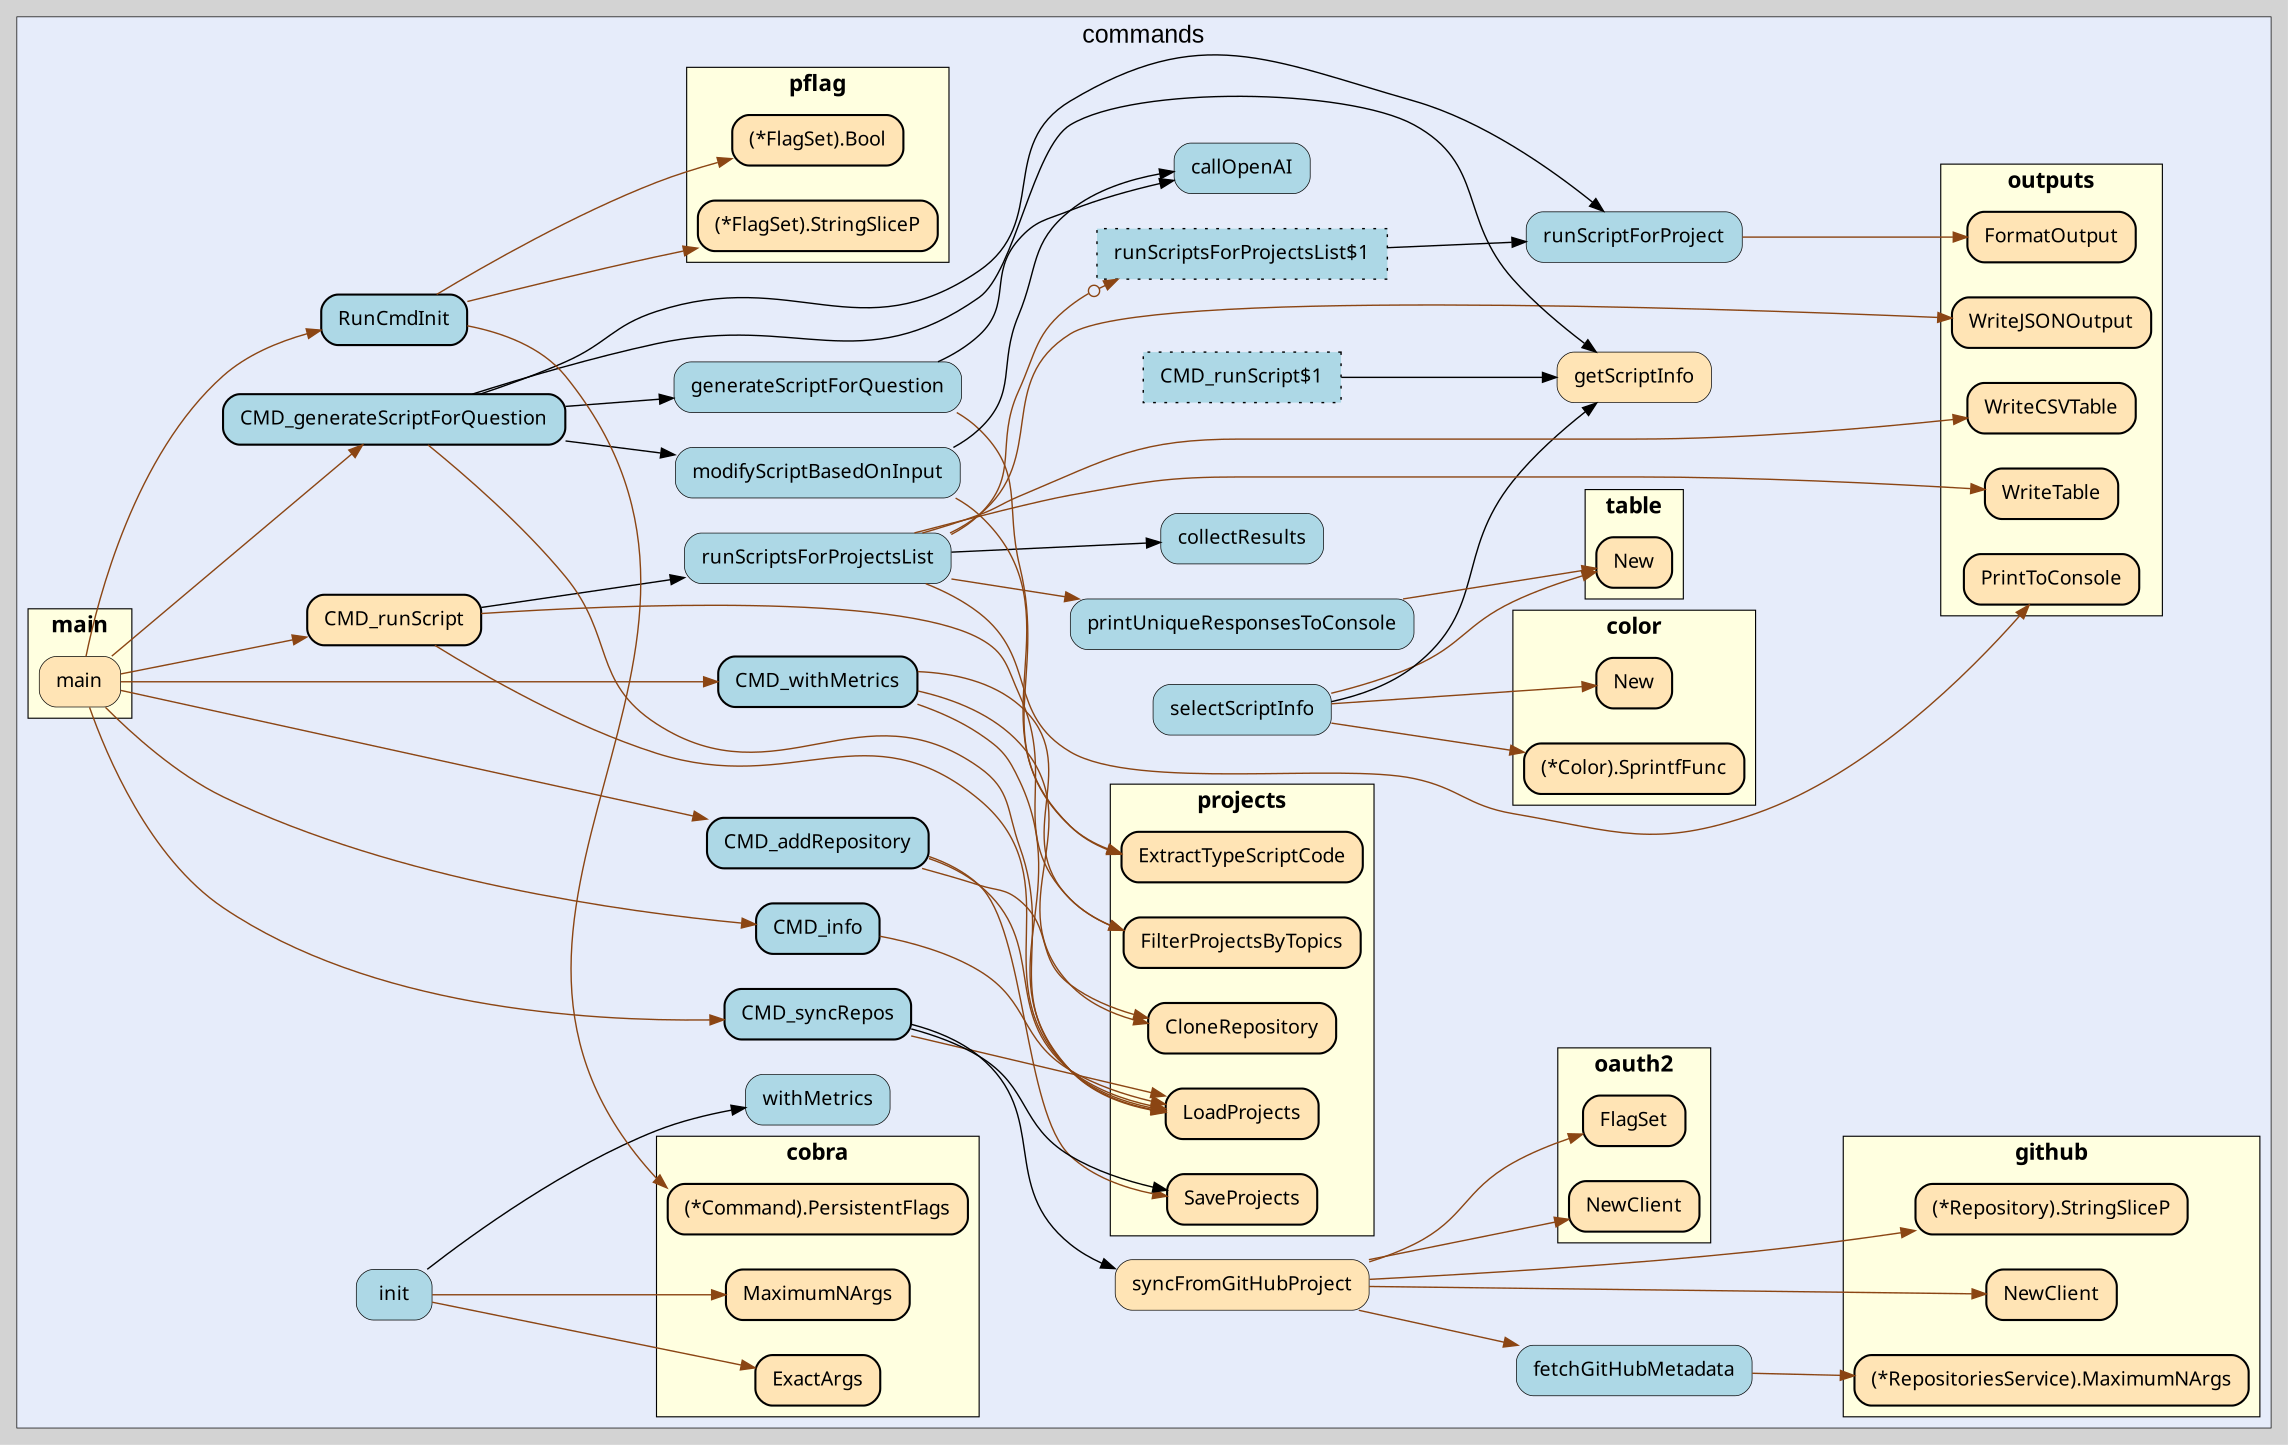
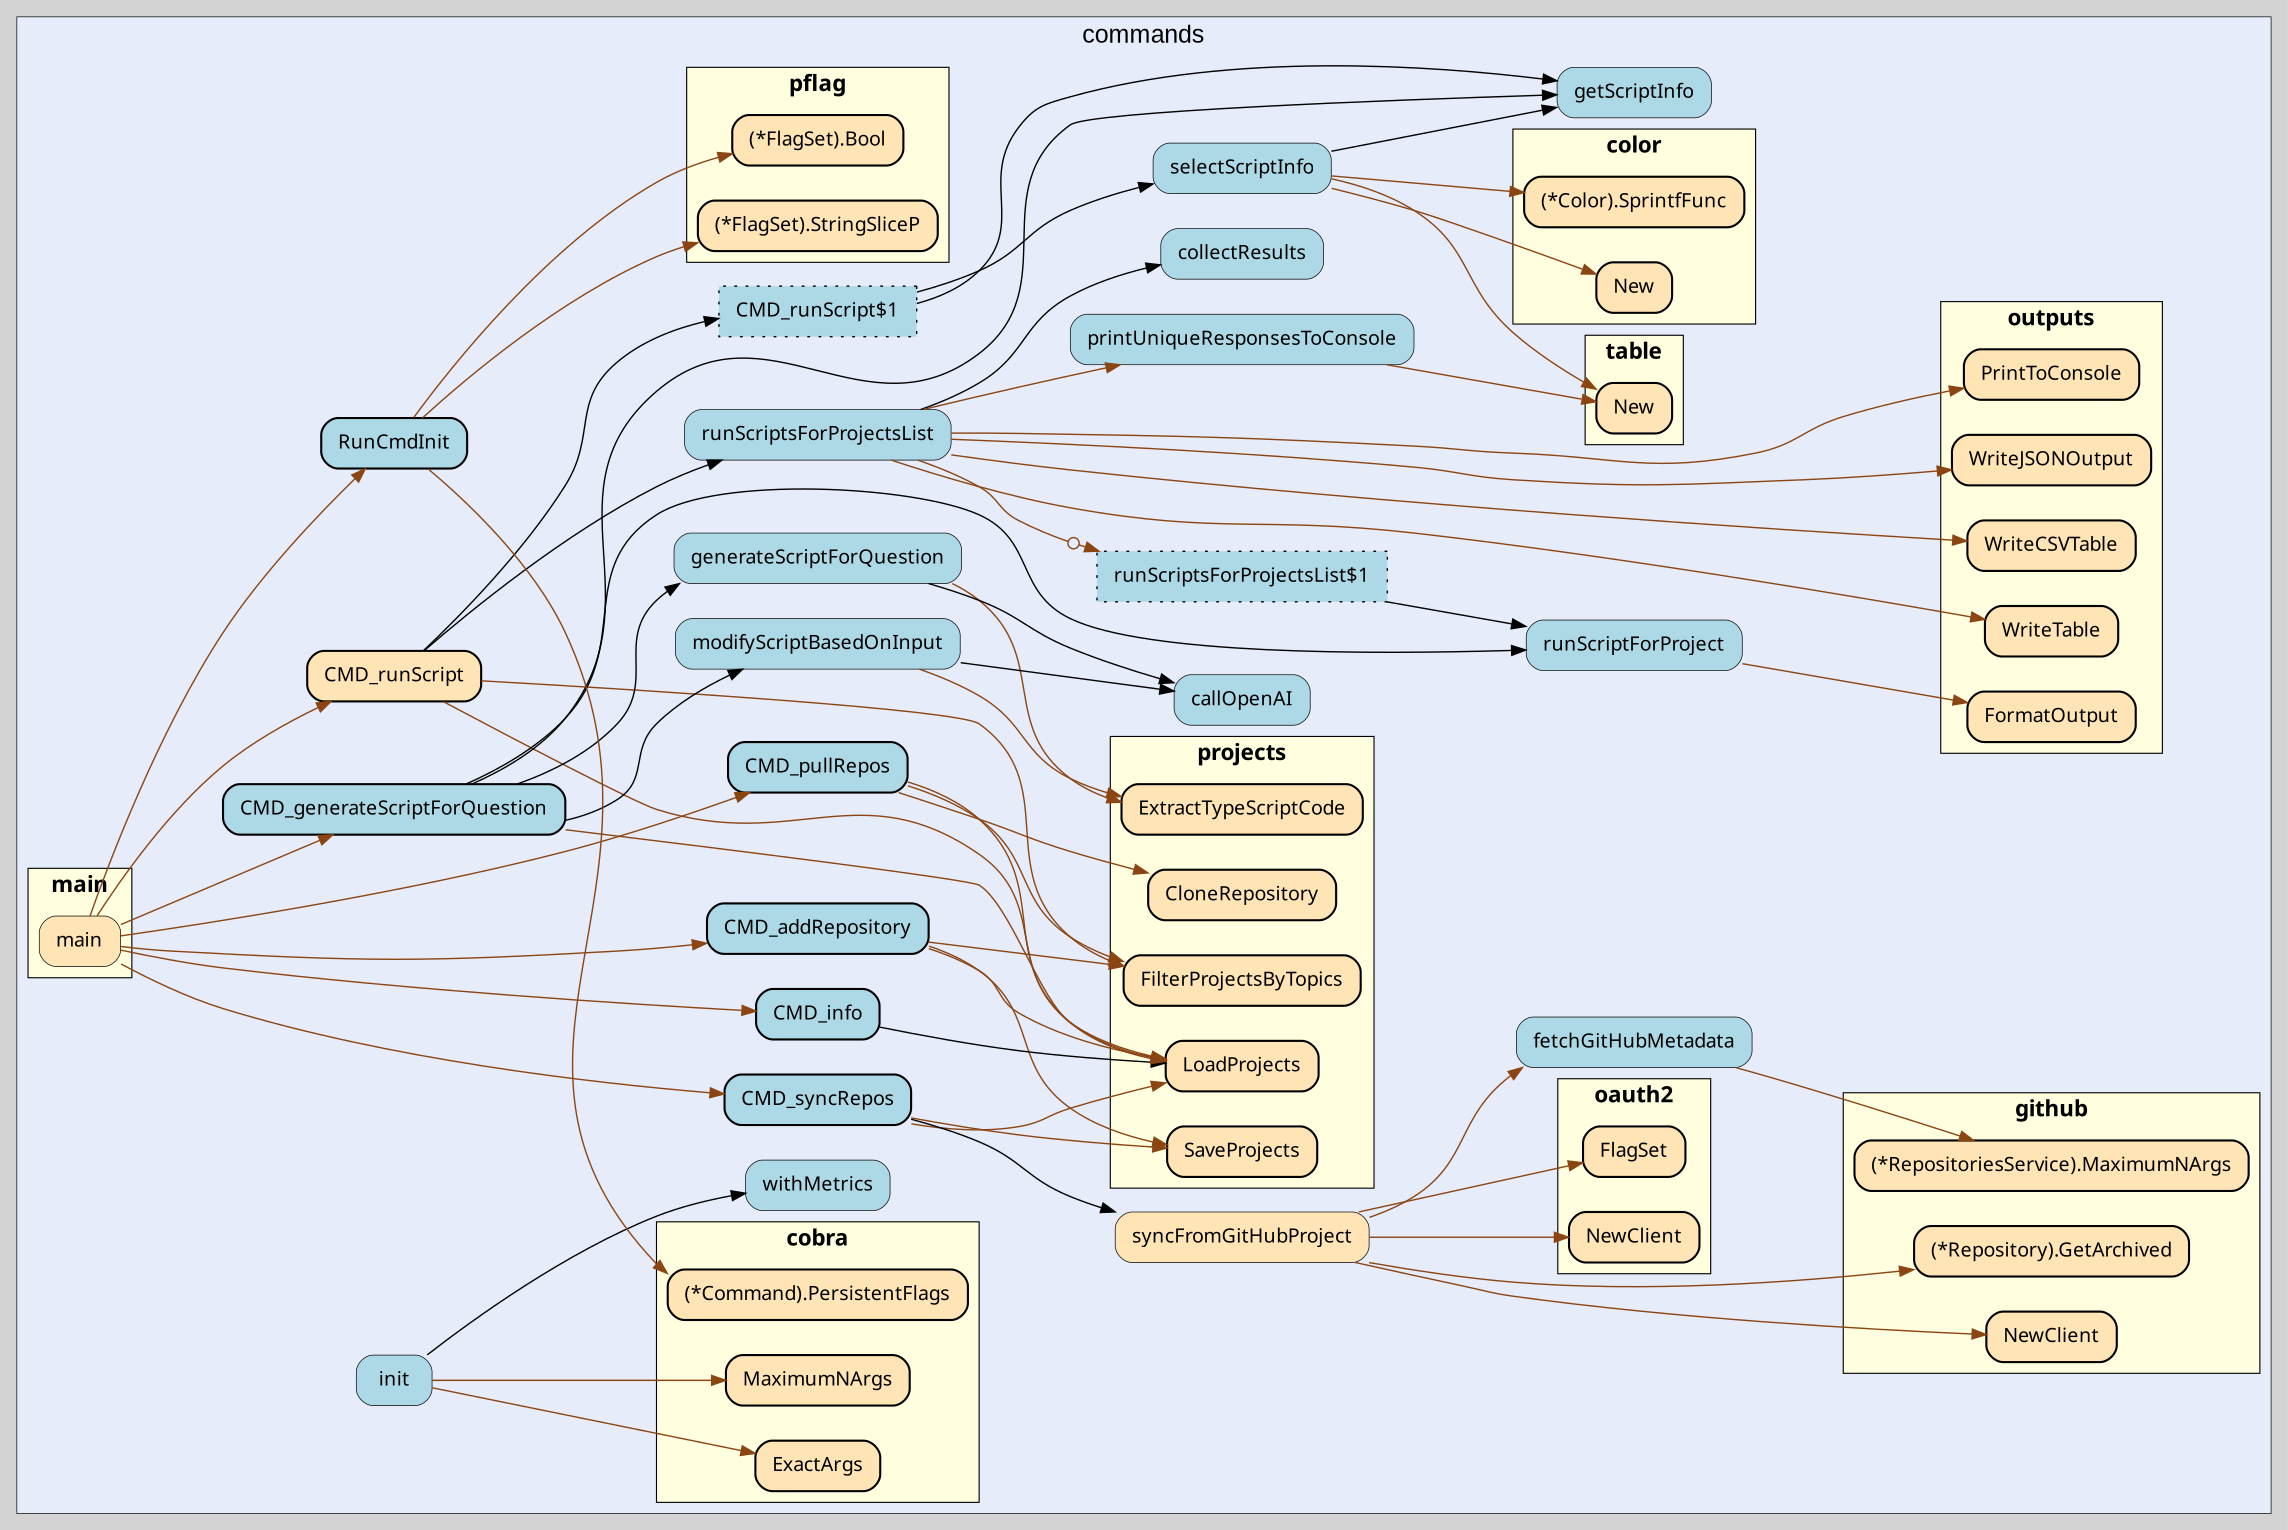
  digraph {
    bgcolor=lightgray
    fontname=Arial
    fontsize=14
    labeljust=l
    nodesep=0.35
    penwidth=0.5
    rankdir=LR
    style=solid
    node [fillcolor=moccasin fontname=Verdana margin="0.16,0.0" penwidth=1.5 shape=box style="filled,rounded"]
    edge [color=saddlebrown minlen=2]
    n1 [label=NewClient]
    n2 [label="(*RepositoriesService).MaximumNArgs"]
-   n3 [label="(*Repository).StringSliceP"]
+   n3 [label="(*Repository).GetArchived"]
    n4 [label=New]
    n5 [label="(*Color).SprintfFunc"]
    n6 [label=New]
    n7 [label=ExactArgs]
    n8 [label=MaximumNArgs]
    n9 [label="(*Command).PersistentFlags"]
    n10 [label="(*FlagSet).StringSliceP"]
    n11 [label="(*FlagSet).Bool"]
    n12 [label=main penwidth=0.5]
    n13 [label=FormatOutput]
    n14 [label=PrintToConsole]
    n15 [label=WriteTable]
    n16 [label=WriteCSVTable]
    n17 [label=WriteJSONOutput]
    n18 [label=LoadProjects]
    n19 [label=FilterProjectsByTopics]
    n20 [label=CloneRepository]
    n21 [label=SaveProjects]
    n22 [label=ExtractTypeScriptCode]
    n23 [label=FlagSet]
    n24 [label=NewClient]
    n25 [fillcolor=lightblue label=runScriptForProject penwidth=0.5]
    n26 [fillcolor=lightblue label="runScriptsForProjectsList$1" penwidth=1.0 style="dotted,filled"]
    n27 [fillcolor=lightblue label=init penwidth=0.5]
    n28 [fillcolor=lightblue label=withMetrics penwidth=0.5]
    n29 [label=CMD_runScript]
    n30 [fillcolor=lightblue label="CMD_runScript$1" penwidth=1.0 style="dotted,filled"]
-   n31 [label=getScriptInfo penwidth=0.5]
+   n31 [fillcolor=lightblue label=getScriptInfo penwidth=0.5]
    n32 [fillcolor=lightblue label=selectScriptInfo penwidth=0.5]
    n33 [fillcolor=lightblue label=runScriptsForProjectsList penwidth=0.5]
    n34 [fillcolor=lightblue label=collectResults penwidth=0.5]
    n35 [fillcolor=lightblue label=printUniqueResponsesToConsole penwidth=0.5]
    n36 [fillcolor=lightblue label=CMD_addRepository]
    n37 [fillcolor=lightblue label=CMD_info]
-   n38 [fillcolor=lightblue label=CMD_withMetrics]
+   n38 [fillcolor=lightblue label=CMD_pullRepos]
    n39 [fillcolor=lightblue label=CMD_syncRepos]
    n40 [label=syncFromGitHubProject penwidth=0.5]
    n41 [fillcolor=lightblue label=fetchGitHubMetadata penwidth=0.5]
    n42 [fillcolor=lightblue label=generateScriptForQuestion penwidth=0.5]
    n43 [fillcolor=lightblue label=callOpenAI penwidth=0.5]
    n44 [fillcolor=lightblue label=CMD_generateScriptForQuestion]
    n45 [fillcolor=lightblue label=modifyScriptBasedOnInput penwidth=0.5]
    n46 [fillcolor=lightblue label=RunCmdInit]
    subgraph cluster_1 {
      bgcolor="#e6ecfa"
      fontsize=18
      label=commands
      labeljust=c
      labelloc=t
      n25
      n26
      n27
      n28
      n29
      n30
      n31
      n32
      n33
      n34
      n35
      n36
      n37
      n38
      n39
      n40
      n41
      n42
      n43
      n44
      n45
      n46
      subgraph cluster_2 {
        bgcolor="#e6ecfa"
        fillcolor=lightyellow
        fontname="Tahoma bold"
        fontsize=16
        label=github
        labeljust=c
        labelloc=t
        penwidth=0.8
        rank=sink
        style=filled
        n1
        n2
        n3
      }
      subgraph cluster_3 {
        bgcolor="#e6ecfa"
        fillcolor=lightyellow
        fontname="Tahoma bold"
        fontsize=16
        label=color
        labeljust=c
        labelloc=t
        penwidth=0.8
        rank=sink
        style=filled
        n4
        n5
      }
      subgraph cluster_4 {
        bgcolor="#e6ecfa"
        fillcolor=lightyellow
        fontname="Tahoma bold"
        fontsize=16
        label=table
        labeljust=c
        labelloc=t
        penwidth=0.8
        rank=sink
        style=filled
        n6
      }
      subgraph cluster_5 {
        bgcolor="#e6ecfa"
        fillcolor=lightyellow
        fontname="Tahoma bold"
        fontsize=16
        label=cobra
        labeljust=c
        labelloc=t
        penwidth=0.8
        rank=sink
        style=filled
        n7
        n8
        n9
      }
      subgraph cluster_6 {
        bgcolor="#e6ecfa"
        fillcolor=lightyellow
        fontname="Tahoma bold"
        fontsize=16
        label=pflag
        labeljust=c
        labelloc=t
        penwidth=0.8
        rank=sink
        style=filled
        n10
        n11
      }
      subgraph cluster_7 {
        bgcolor="#e6ecfa"
        fillcolor=lightyellow
        fontname="Tahoma bold"
        fontsize=16
        label=main
        labeljust=c
        labelloc=t
        penwidth=0.8
        rank=sink
        style=filled
        n12
      }
      subgraph cluster_8 {
        bgcolor="#e6ecfa"
        fillcolor=lightyellow
        fontname="Tahoma bold"
        fontsize=16
        label=outputs
        labeljust=c
        labelloc=t
        penwidth=0.8
        rank=sink
        style=filled
        n13
        n14
        n15
        n16
        n17
      }
      subgraph cluster_9 {
        bgcolor="#e6ecfa"
        fillcolor=lightyellow
        fontname="Tahoma bold"
        fontsize=16
        label=projects
        labeljust=c
        labelloc=t
        penwidth=0.8
        rank=sink
        style=filled
        n18
        n19
        n20
        n21
        n22
      }
      subgraph cluster_10 {
        bgcolor="#e6ecfa"
        fillcolor=lightyellow
        fontname="Tahoma bold"
        fontsize=16
        label=oauth2
        labeljust=c
        labelloc=t
        penwidth=0.8
        rank=sink
        style=filled
        n23
        n24
      }
    }
    n12 -> n29
    n12 -> n36
    n12 -> n37
    n12 -> n38
    n12 -> n39
    n12 -> n44
    n12 -> n46
    n25 -> n13
    n26 -> n25 [color=""]
    n27 -> n7
    n27 -> n8
    n27 -> n28 [color=""]
    n29 -> n18
    n29 -> n19
+   n29 -> n30 [color=""]
    n29 -> n33 [color=""]
    n30 -> n31 [color=""]
+   n30 -> n32 [color=""]
    n32 -> n4
    n32 -> n5
    n32 -> n6
    n32 -> n31 [color=""]
    n33 -> n14
    n33 -> n15
    n33 -> n16
    n33 -> n17
    n33 -> n26 [arrowhead=normalnoneodot]
    n33 -> n34 [color=""]
    n33 -> n35
    n35 -> n6
    n36 -> n18
-   n36 -> n20
+   n36 -> n19
    n36 -> n21
-   n37 -> n18
+   n37 -> n18 [color=black]
    n38 -> n18
    n38 -> n19
    n38 -> n20
    n39 -> n18
-   n39 -> n21 [color=black]
+   n39 -> n21
    n39 -> n40 [color=""]
    n40 -> n1
    n40 -> n3
    n40 -> n23
    n40 -> n24
    n40 -> n41
    n41 -> n2
    n42 -> n22
    n42 -> n43 [color=""]
    n44 -> n18
    n44 -> n25 [color=""]
    n44 -> n31 [color=""]
    n44 -> n42 [color=""]
    n44 -> n45 [color=""]
    n45 -> n22
    n45 -> n43 [color=""]
    n46 -> n9
    n46 -> n10
    n46 -> n11
  }
